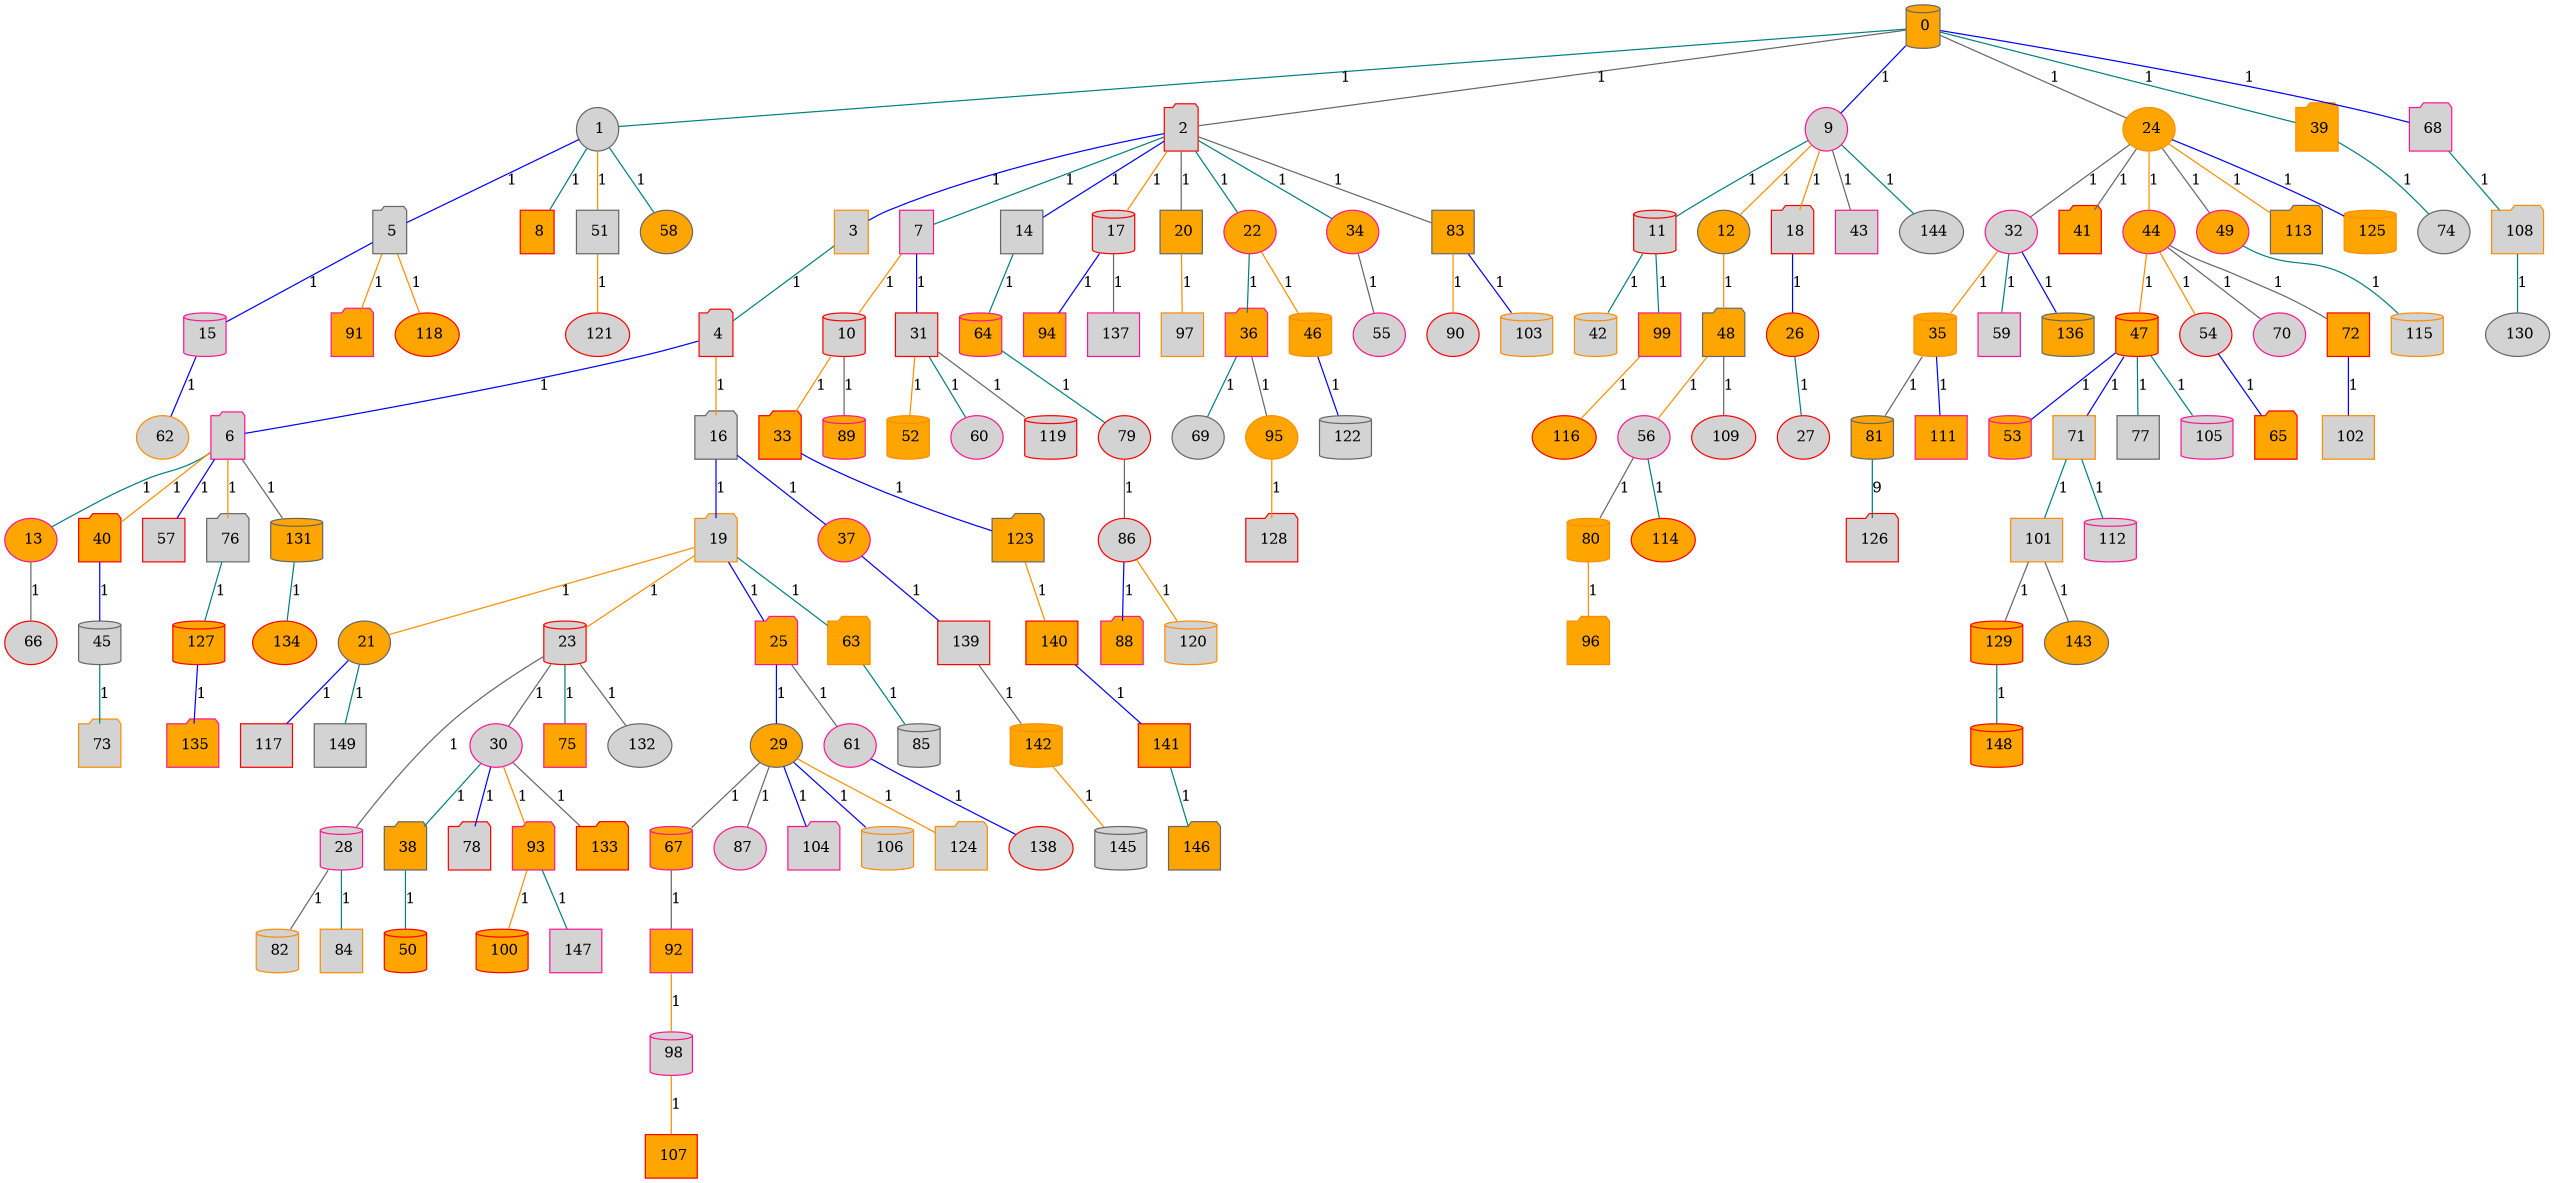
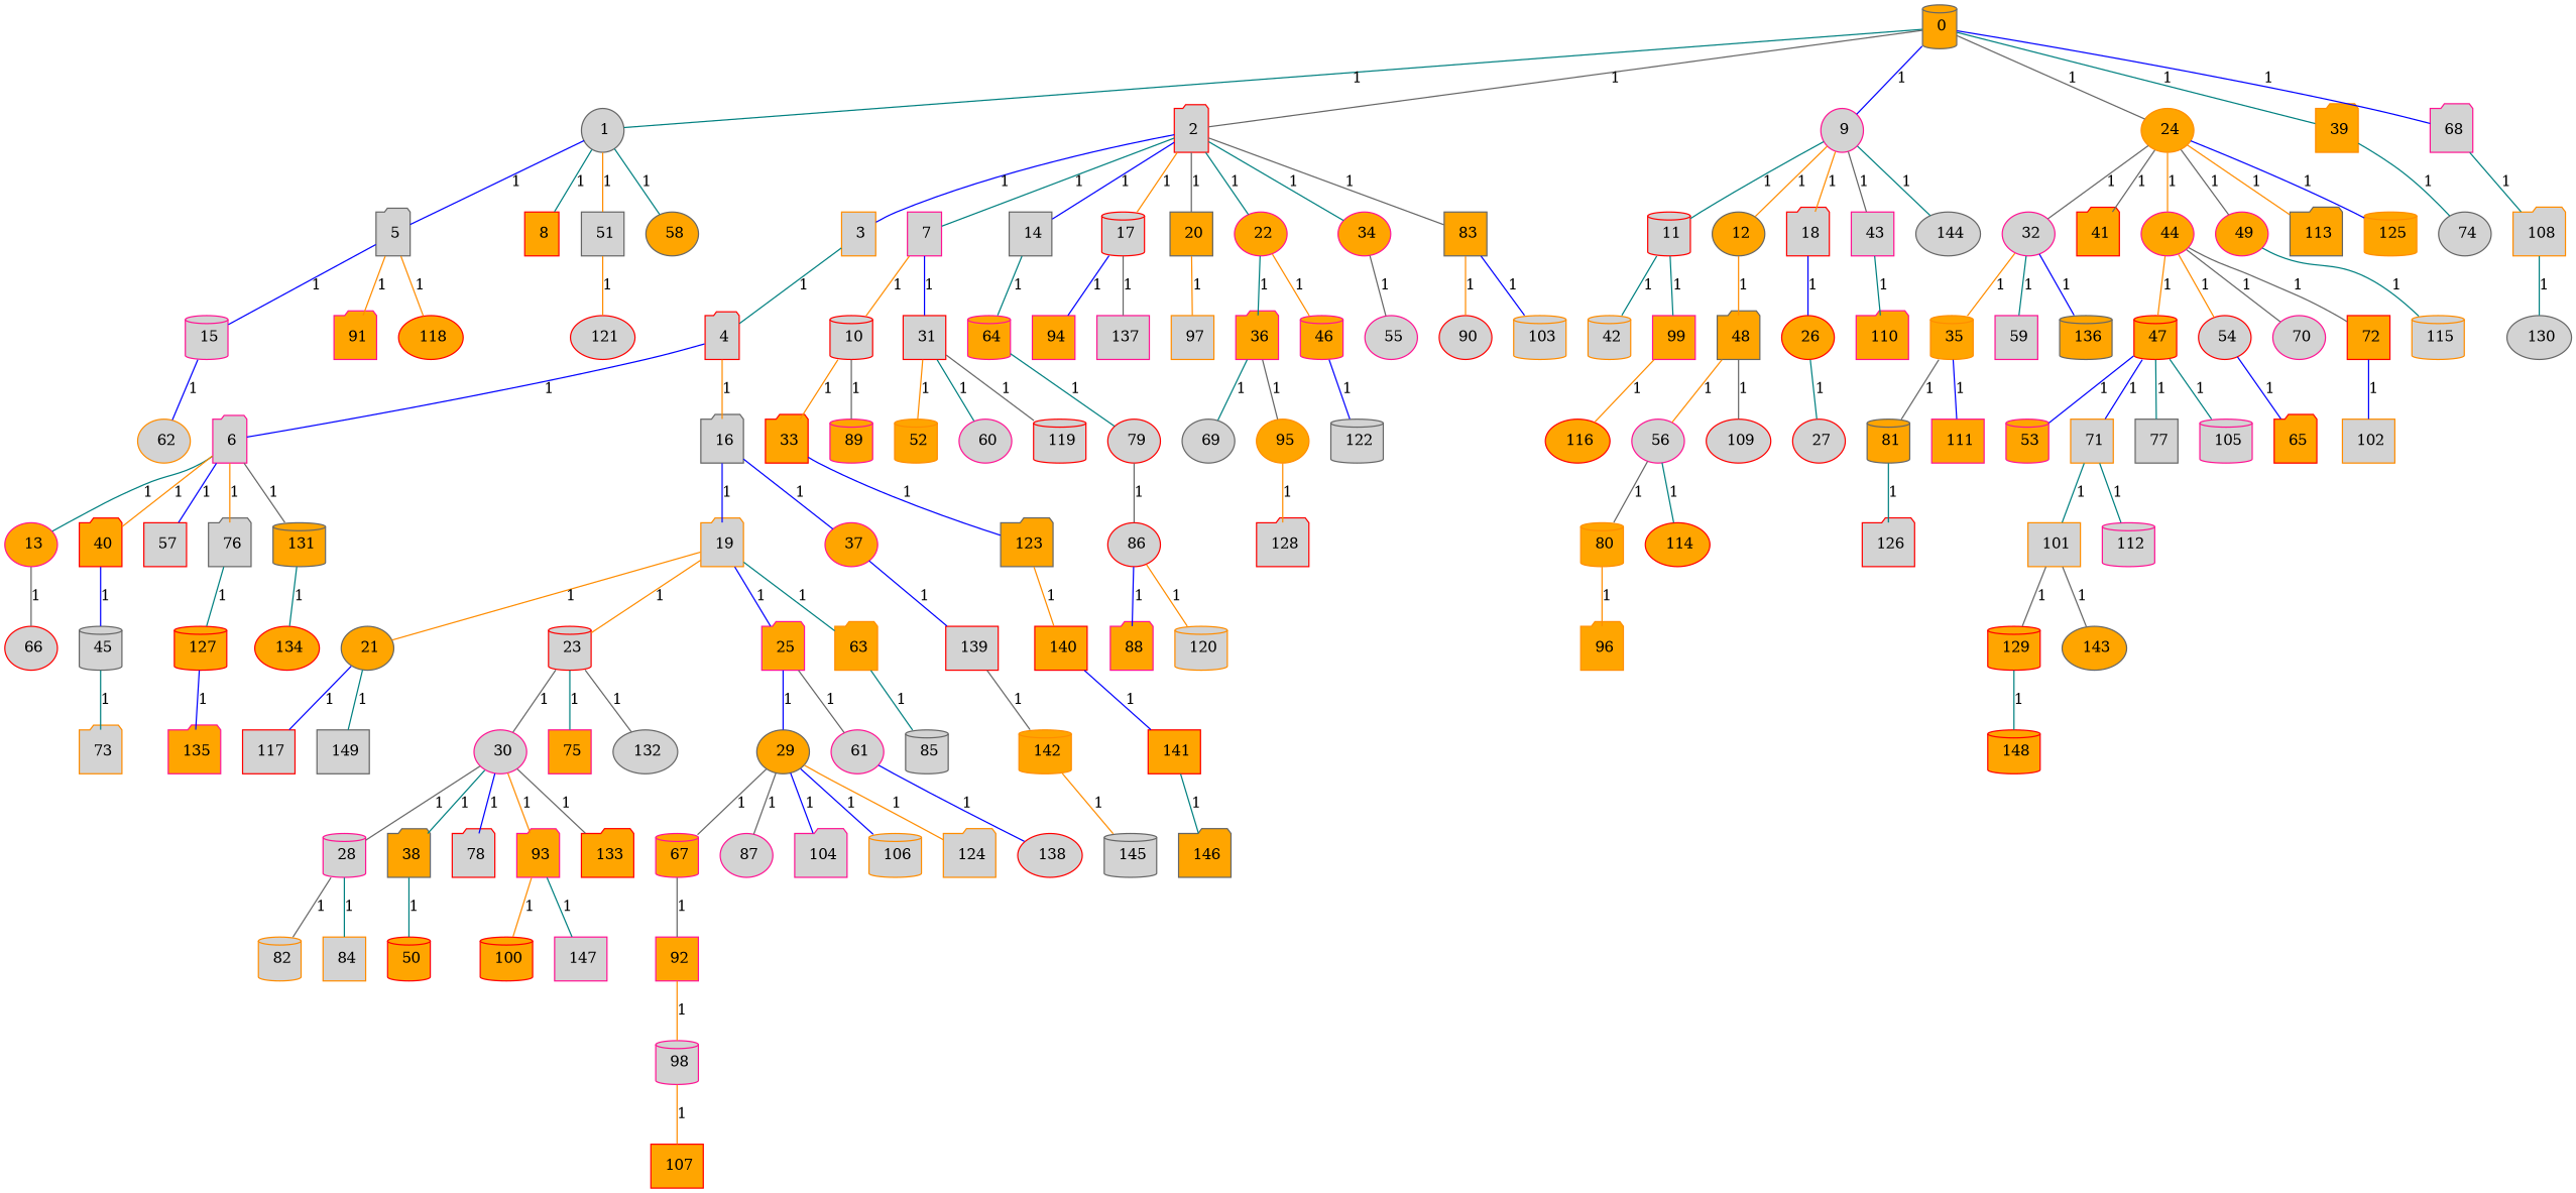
  graph {
    fixedsize="true;"
    node [color=red fillcolor=lightgrey fontsize=12 hight=.12 shape=ellipse style=filled]
    edge [color=teal fontsize=12]
    n1 [color=gray40 fillcolor=orange label=" 0" shape=cylinder width=.12]
    n2 [color=gray40 label=" 1" width=.12]
    n3 [label=" 2" shape=folder width=.12]
    n4 [color=deeppink label=" 9" width=.12]
    n5 [color=darkorange fillcolor=orange label=" 24" width=.12]
    n6 [color=darkorange fillcolor=orange label=" 39" shape=folder width=.12]
    n7 [color=deeppink label=" 68" shape=folder width=.12]
    n8 [color=gray40 label=" 5" shape=folder width=.12]
    n9 [fillcolor=orange label=" 8" shape=box width=.12]
    n10 [color=gray40 label=" 51" shape=box width=.12]
    n11 [color=gray40 fillcolor=orange label=" 58" width=.12]
    n12 [color=darkorange label=" 3" shape=box width=.12]
    n13 [color=deeppink label=" 7" shape=box width=.12]
    n14 [color=gray40 label=" 14" shape=box width=.12]
    n15 [label=" 17" shape=cylinder width=.12]
    n16 [color=gray40 fillcolor=orange label=" 20" shape=box width=.12]
    n17 [color=deeppink fillcolor=orange label=" 22" width=.12]
    n18 [color=deeppink fillcolor=orange label=" 34" width=.12]
    n19 [color=gray40 fillcolor=orange label=" 83" shape=box width=.12]
    n20 [label=" 11" shape=cylinder width=.12]
    n21 [color=gray40 fillcolor=orange label=" 12" width=.12]
    n22 [label=" 18" shape=folder width=.12]
    n23 [color=deeppink label=" 43" shape=box width=.12]
    n24 [color=gray40 label=" 144" width=.12]
    n25 [color=deeppink label=" 32" width=.12]
    n26 [fillcolor=orange label=" 41" shape=folder width=.12]
    n27 [color=deeppink fillcolor=orange label=" 44" width=.12]
    n28 [color=deeppink fillcolor=orange label=" 49" width=.12]
    n29 [color=gray40 fillcolor=orange label=" 113" shape=folder width=.12]
    n30 [color=darkorange fillcolor=orange label=" 125" shape=cylinder width=.12]
    n31 [color=gray40 label=" 74" width=.12]
    n32 [color=darkorange label=" 108" shape=folder width=.12]
    n33 [color=deeppink label=" 15" shape=cylinder width=.12]
    n34 [color=deeppink fillcolor=orange label=" 91" shape=folder width=.12]
    n35 [fillcolor=orange label=" 118" width=.12]
    n36 [label=" 121" width=.12]
    n37 [label=" 4" shape=folder width=.12]
    n38 [label=" 10" shape=cylinder width=.12]
    n39 [label=" 31" shape=box width=.12]
    n40 [color=deeppink fillcolor=orange label=" 64" shape=cylinder width=.12]
    n41 [color=deeppink fillcolor=orange label=" 94" shape=box width=.12]
    n42 [color=deeppink label=" 137" shape=box width=.12]
    n43 [color=darkorange label=" 97" shape=box width=.12]
    n44 [color=deeppink fillcolor=orange label=" 36" shape=folder width=.12]
-   n45 [color=darkorange fillcolor=orange label=" 46" shape=cylinder width=.12]
+   n45 [color=deeppink fillcolor=orange label=" 46" shape=cylinder width=.12]
    n46 [color=deeppink label=" 55" width=.12]
    n47 [label=" 90" width=.12]
    n48 [color=darkorange label=" 103" shape=cylinder width=.12]
    n49 [color=deeppink label=" 6" shape=folder width=.12]
    n50 [color=gray40 label=" 16" shape=folder width=.12]
    n51 [color=deeppink fillcolor=orange label=" 13" width=.12]
    n52 [fillcolor=orange label=" 40" shape=folder width=.12]
    n53 [label=" 57" shape=box width=.12]
    n54 [color=gray40 label=" 76" shape=folder width=.12]
    n55 [color=gray40 fillcolor=orange label=" 131" shape=cylinder width=.12]
    n56 [color=darkorange label=" 19" shape=folder width=.12]
    n57 [color=deeppink fillcolor=orange label=" 37" width=.12]
    n58 [color=darkorange label=" 62" width=.12]
    n59 [label=" 66" width=.12]
    n60 [color=gray40 label=" 45" shape=cylinder width=.12]
    n61 [fillcolor=orange label=" 127" shape=cylinder width=.12]
    n62 [fillcolor=orange label=" 134" width=.12]
    n63 [fillcolor=orange label=" 33" shape=folder width=.12]
    n64 [color=deeppink fillcolor=orange label=" 89" shape=cylinder width=.12]
    n65 [color=darkorange fillcolor=orange label=" 52" shape=cylinder width=.12]
    n66 [color=deeppink label=" 60" width=.12]
    n67 [label=" 119" shape=cylinder width=.12]
    n68 [color=darkorange label=" 42" shape=cylinder width=.12]
    n69 [color=deeppink fillcolor=orange label=" 99" shape=box width=.12]
    n70 [color=gray40 fillcolor=orange label=" 48" shape=folder width=.12]
    n71 [fillcolor=orange label=" 26" width=.12]
+   n72 [color=deeppink fillcolor=orange label=" 110" shape=folder width=.12]
    n73 [color=gray40 fillcolor=orange label=" 123" shape=folder width=.12]
    n74 [fillcolor=orange label=" 116" width=.12]
    n75 [color=deeppink label=" 56" width=.12]
    n76 [label=" 109" width=.12]
    n77 [label=" 79" width=.12]
    n78 [color=gray40 fillcolor=orange label=" 21" width=.12]
    n79 [label=" 23" shape=cylinder width=.12]
    n80 [color=deeppink fillcolor=orange label=" 25" shape=folder width=.12]
    n81 [color=darkorange fillcolor=orange label=" 63" shape=folder width=.12]
    n82 [label=" 139" shape=box width=.12]
    n83 [label=" 27" width=.12]
    n84 [label=" 117" shape=box width=.12]
    n85 [color=gray40 label=" 149" shape=box width=.12]
    n86 [color=deeppink label=" 28" shape=cylinder width=.12]
    n87 [color=deeppink label=" 30" width=.12]
    n88 [color=deeppink fillcolor=orange label=" 75" shape=box width=.12]
    n89 [color=gray40 label=" 132" width=.12]
    n90 [color=gray40 fillcolor=orange label=" 29" width=.12]
    n91 [color=deeppink label=" 61" width=.12]
    n92 [color=gray40 label=" 85" shape=cylinder width=.12]
    n93 [color=gray40 label=" 69" width=.12]
    n94 [color=darkorange fillcolor=orange label=" 95" width=.12]
    n95 [color=gray40 label=" 122" shape=cylinder width=.12]
    n96 [color=darkorange label=" 82" shape=cylinder width=.12]
    n97 [color=darkorange label=" 84" shape=box width=.12]
    n98 [color=gray40 fillcolor=orange label=" 38" shape=folder width=.12]
    n99 [label=" 78" shape=folder width=.12]
    n100 [color=deeppink fillcolor=orange label=" 93" shape=folder width=.12]
    n101 [fillcolor=orange label=" 133" shape=folder width=.12]
    n102 [color=darkorange fillcolor=orange label=" 35" shape=cylinder width=.12]
    n103 [color=deeppink label=" 59" shape=box width=.12]
    n104 [color=gray40 fillcolor=orange label=" 136" shape=cylinder width=.12]
    n105 [fillcolor=orange label=" 47" shape=cylinder width=.12]
    n106 [label=" 54" width=.12]
    n107 [color=deeppink label=" 70" width=.12]
    n108 [fillcolor=orange label=" 72" shape=box width=.12]
    n109 [color=darkorange label=" 115" shape=cylinder width=.12]
    n110 [color=deeppink fillcolor=orange label=" 67" shape=cylinder width=.12]
    n111 [color=deeppink label=" 87" width=.12]
    n112 [color=deeppink label=" 104" shape=folder width=.12]
    n113 [color=darkorange label=" 106" shape=cylinder width=.12]
    n114 [color=darkorange label=" 124" shape=folder width=.12]
    n115 [label=" 138" width=.12]
    n116 [color=deeppink fillcolor=orange label=" 92" shape=box width=.12]
    n117 [fillcolor=orange label=" 50" shape=cylinder width=.12]
    n118 [fillcolor=orange label=" 100" shape=cylinder width=.12]
    n119 [color=deeppink label=" 147" shape=box width=.12]
    n120 [color=gray40 fillcolor=orange label=" 81" shape=cylinder width=.12]
    n121 [color=deeppink fillcolor=orange label=" 111" shape=box width=.12]
    n122 [fillcolor=orange label=" 140" shape=box width=.12]
    n123 [label=" 126" shape=folder width=.12]
    n124 [label=" 128" shape=folder width=.12]
    n125 [color=darkorange fillcolor=orange label=" 142" shape=cylinder width=.12]
    n126 [color=darkorange label=" 73" shape=folder width=.12]
    n127 [color=deeppink fillcolor=orange label=" 53" shape=cylinder width=.12]
    n128 [color=darkorange label=" 71" shape=box width=.12]
    n129 [color=gray40 label=" 77" shape=box width=.12]
    n130 [color=deeppink label=" 105" shape=cylinder width=.12]
    n131 [fillcolor=orange label=" 65" shape=folder width=.12]
    n132 [color=darkorange label=" 102" shape=box width=.12]
    n133 [color=darkorange label=" 101" shape=box width=.12]
    n134 [color=deeppink label=" 112" shape=cylinder width=.12]
    n135 [color=darkorange fillcolor=orange label=" 80" shape=cylinder width=.12]
    n136 [fillcolor=orange label=" 114" width=.12]
    n137 [color=darkorange fillcolor=orange label=" 96" shape=folder width=.12]
    n138 [label=" 86" width=.12]
    n139 [color=deeppink label=" 98" shape=cylinder width=.12]
    n140 [color=gray40 label=" 130" width=.12]
    n141 [fillcolor=orange label=" 129" shape=cylinder width=.12]
    n142 [color=gray40 fillcolor=orange label=" 143" width=.12]
    n143 [color=deeppink fillcolor=orange label=" 135" shape=folder width=.12]
    n144 [color=deeppink fillcolor=orange label=" 88" shape=folder width=.12]
    n145 [color=darkorange label=" 120" shape=cylinder width=.12]
    n146 [fillcolor=orange label=" 107" shape=box width=.12]
    n147 [fillcolor=orange label=" 148" shape=cylinder width=.12]
    n148 [fillcolor=orange label=" 141" shape=box width=.12]
    n149 [color=gray40 label=" 145" shape=cylinder width=.12]
    n150 [color=gray40 fillcolor=orange label=" 146" shape=folder width=.12]
    n1 -- n2 [label=1]
    n1 -- n3 [color=gray40 label=1]
    n1 -- n4 [color=blue label=1]
    n1 -- n5 [color=gray40 label=1]
    n1 -- n6 [label=1]
    n1 -- n7 [color=blue label=1]
    n2 -- n8 [color=blue label=1]
    n2 -- n9 [label=1]
    n2 -- n10 [color=darkorange label=1]
    n2 -- n11 [label=1]
    n3 -- n12 [color=blue label=1]
    n3 -- n13 [label=1]
    n3 -- n14 [color=blue label=1]
    n3 -- n15 [color=darkorange label=1]
    n3 -- n16 [color=gray40 label=1]
    n3 -- n17 [label=1]
    n3 -- n18 [label=1]
    n3 -- n19 [color=gray40 label=1]
    n4 -- n20 [label=1]
    n4 -- n21 [color=darkorange label=1]
    n4 -- n22 [color=darkorange label=1]
    n4 -- n23 [color=gray40 label=1]
    n4 -- n24 [label=1]
    n5 -- n25 [color=gray40 label=1]
    n5 -- n26 [color=gray40 label=1]
    n5 -- n27 [color=darkorange label=1]
    n5 -- n28 [color=gray40 label=1]
    n5 -- n29 [color=darkorange label=1]
    n5 -- n30 [color=blue label=1]
    n6 -- n31 [label=1]
    n7 -- n32 [label=1]
    n8 -- n33 [color=blue label=1]
    n8 -- n34 [color=darkorange label=1]
    n8 -- n35 [color=darkorange label=1]
    n10 -- n36 [color=darkorange label=1]
    n12 -- n37 [label=1]
    n13 -- n38 [color=darkorange label=1]
    n13 -- n39 [color=blue label=1]
    n14 -- n40 [label=1]
    n15 -- n41 [color=blue label=1]
    n15 -- n42 [color=gray40 label=1]
    n16 -- n43 [color=darkorange label=1]
    n17 -- n44 [label=1]
    n17 -- n45 [color=darkorange label=1]
    n18 -- n46 [color=gray40 label=1]
    n19 -- n47 [color=darkorange label=1]
    n19 -- n48 [color=blue label=1]
    n20 -- n68 [label=1]
    n20 -- n69 [label=1]
    n21 -- n70 [color=darkorange label=1]
    n22 -- n71 [color=blue label=1]
+   n23 -- n72 [label=1]
    n25 -- n102 [color=darkorange label=1]
    n25 -- n103 [label=1]
    n25 -- n104 [color=blue label=1]
    n27 -- n105 [color=darkorange label=1]
    n27 -- n106 [color=darkorange label=1]
    n27 -- n107 [color=gray40 label=1]
    n27 -- n108 [color=gray40 label=1]
    n28 -- n109 [label=1]
    n32 -- n140 [label=1]
    n33 -- n58 [color=blue label=1]
    n37 -- n49 [color=blue label=1]
    n37 -- n50 [color=darkorange label=1]
    n38 -- n63 [color=darkorange label=1]
    n38 -- n64 [color=gray40 label=1]
    n39 -- n65 [color=darkorange label=1]
    n39 -- n66 [label=1]
    n39 -- n67 [color=gray40 label=1]
    n40 -- n77 [label=1]
    n44 -- n93 [label=1]
    n44 -- n94 [color=gray40 label=1]
    n45 -- n95 [color=blue label=1]
    n49 -- n51 [label=1]
    n49 -- n52 [color=darkorange label=1]
    n49 -- n53 [color=blue label=1]
    n49 -- n54 [color=darkorange label=1]
    n49 -- n55 [color=gray40 label=1]
    n50 -- n56 [color=blue label=1]
    n50 -- n57 [color=blue label=1]
    n51 -- n59 [color=gray40 label=1]
    n52 -- n60 [color=blue label=1]
    n54 -- n61 [label=1]
    n55 -- n62 [label=1]
    n56 -- n78 [color=darkorange label=1]
    n56 -- n79 [color=darkorange label=1]
    n56 -- n80 [color=blue label=1]
    n56 -- n81 [label=1]
    n57 -- n82 [color=blue label=1]
    n60 -- n126 [label=1]
    n61 -- n143 [color=blue label=1]
    n63 -- n73 [color=blue label=1]
    n69 -- n74 [color=darkorange label=1]
    n70 -- n75 [color=darkorange label=1]
    n70 -- n76 [color=gray40 label=1]
    n71 -- n83 [label=1]
    n73 -- n122 [color=darkorange label=1]
    n75 -- n135 [color=gray40 label=1]
    n75 -- n136 [label=1]
    n77 -- n138 [color=gray40 label=1]
    n78 -- n84 [color=blue label=1]
    n78 -- n85 [label=1]
-   n79 -- n86 [color=gray40 label=1]
+   n87 -- n86 [color=gray40 label=1]
    n79 -- n87 [color=gray40 label=1]
    n79 -- n88 [label=1]
    n79 -- n89 [color=gray40 label=1]
    n80 -- n90 [color=blue label=1]
    n80 -- n91 [color=gray40 label=1]
    n81 -- n92 [label=1]
    n82 -- n125 [color=gray40 label=1]
    n86 -- n96 [color=gray40 label=1]
    n86 -- n97 [label=1]
    n87 -- n98 [label=1]
    n87 -- n99 [color=blue label=1]
    n87 -- n100 [color=darkorange label=1]
    n87 -- n101 [color=gray40 label=1]
    n90 -- n110 [color=gray40 label=1]
    n90 -- n111 [color=gray40 label=1]
    n90 -- n112 [color=blue label=1]
    n90 -- n113 [color=blue label=1]
    n90 -- n114 [color=darkorange label=1]
    n91 -- n115 [color=blue label=1]
    n94 -- n124 [color=darkorange label=1]
    n98 -- n117 [label=1]
    n100 -- n118 [color=darkorange label=1]
    n100 -- n119 [label=1]
    n102 -- n120 [color=gray40 label=1]
    n102 -- n121 [color=blue label=1]
    n105 -- n127 [color=blue label=1]
    n105 -- n128 [color=blue label=1]
    n105 -- n129 [label=1]
    n105 -- n130 [label=1]
    n106 -- n131 [color=blue label=1]
    n108 -- n132 [color=blue label=1]
    n110 -- n116 [color=gray40 label=1]
    n116 -- n139 [color=darkorange label=1]
-   n120 -- n123 [label=9]
+   n120 -- n123 [label=1]
    n122 -- n148 [color=blue label=1]
    n125 -- n149 [color=darkorange label=1]
    n128 -- n133 [label=1]
    n128 -- n134 [label=1]
    n133 -- n141 [color=gray40 label=1]
    n133 -- n142 [color=gray40 label=1]
    n135 -- n137 [color=darkorange label=1]
    n138 -- n144 [color=blue label=1]
    n138 -- n145 [color=darkorange label=1]
    n139 -- n146 [color=darkorange label=1]
    n141 -- n147 [label=1]
    n148 -- n150 [label=1]
  }
